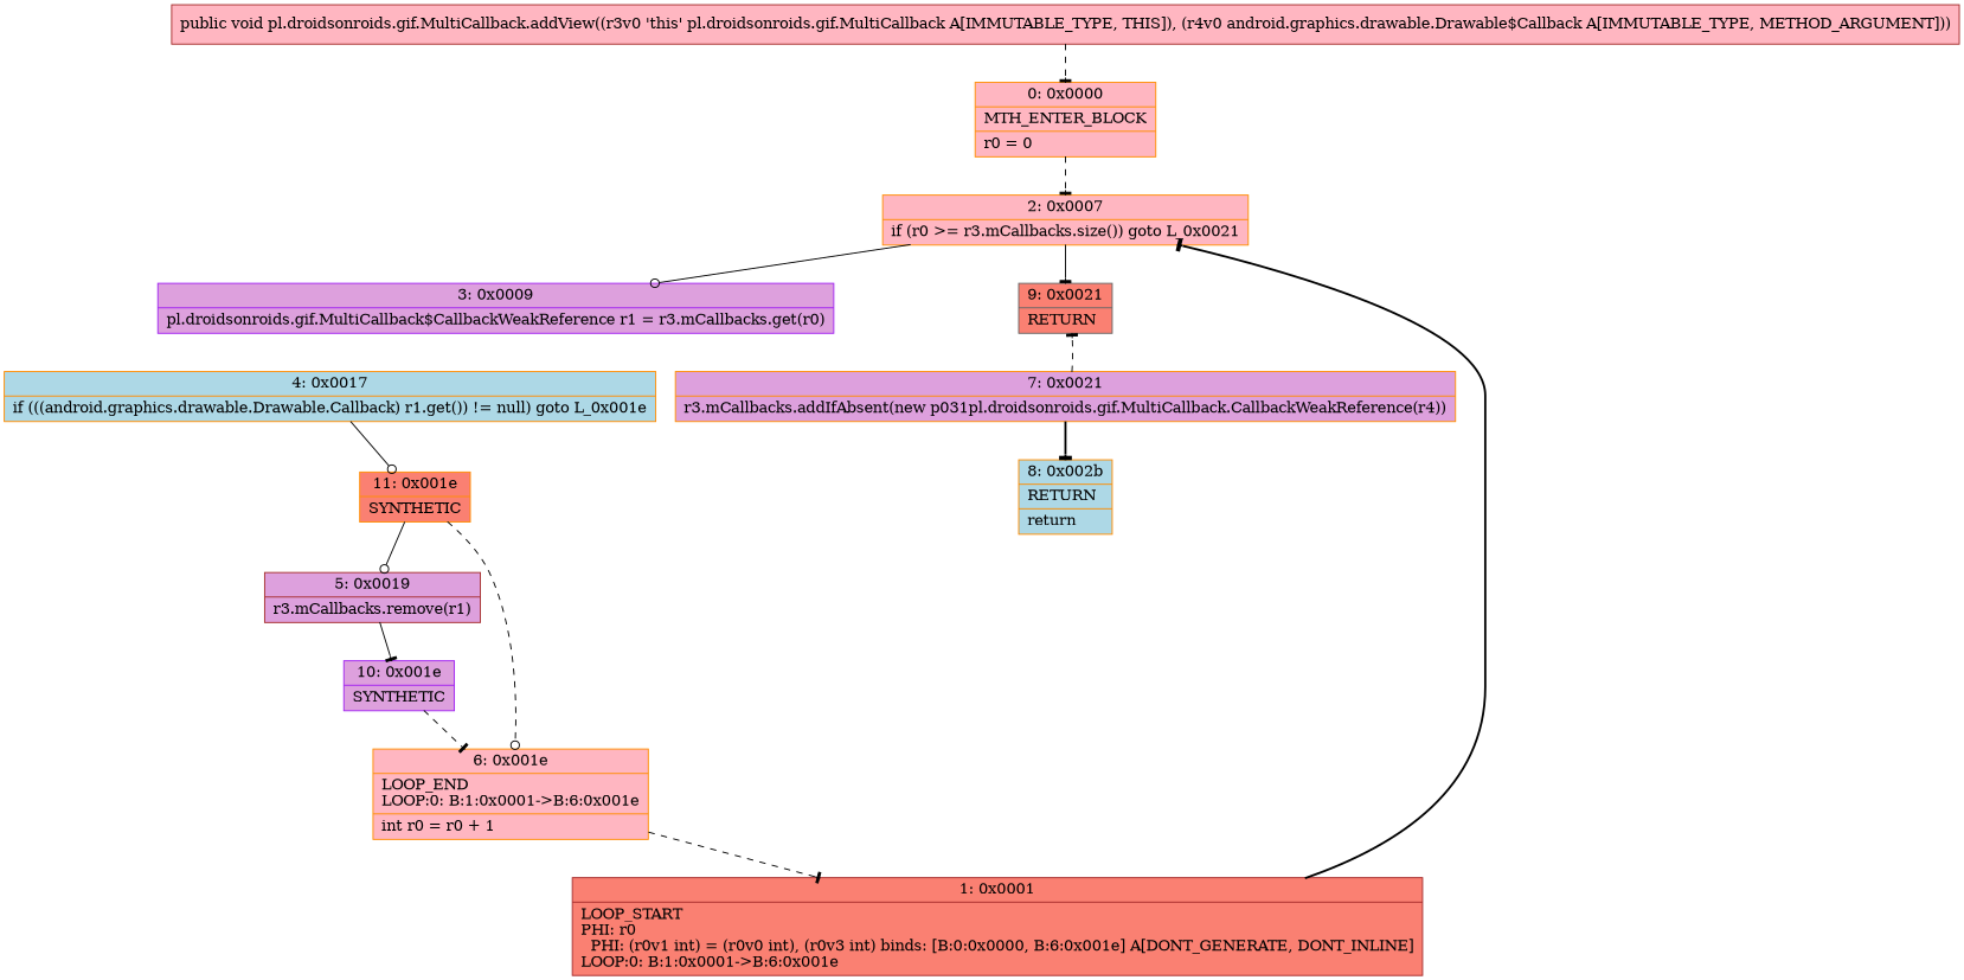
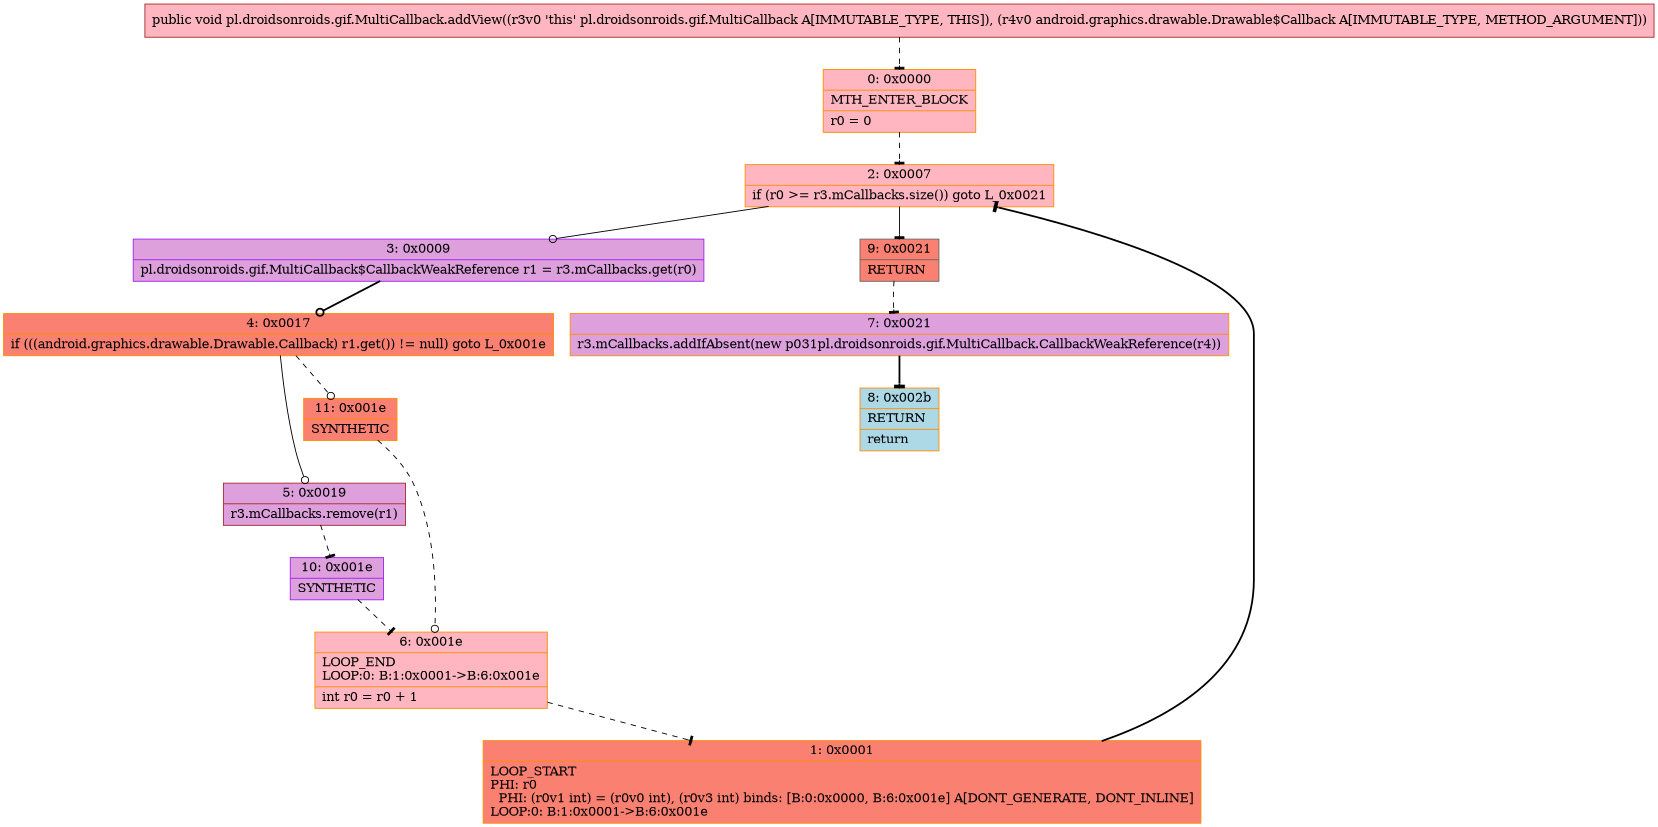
  digraph {
    node [color=darkorange fillcolor=lightpink shape=record style=filled]
    edge [arrowhead=tee style=dashed]
    n1 [label="{0\:\ 0x0000|MTH_ENTER_BLOCK\l|r0 = 0\l}"]
    n2 [label="{2\:\ 0x0007|if (r0 \>= r3.mCallbacks.size()) goto L_0x0021\l}"]
-   n3 [color=brown fillcolor=salmon label="{1\:\ 0x0001|LOOP_START\lPHI: r0 \l  PHI: (r0v1 int) = (r0v0 int), (r0v3 int) binds: [B:0:0x0000, B:6:0x001e] A[DONT_GENERATE, DONT_INLINE]\lLOOP:0: B:1:0x0001\-\>B:6:0x001e\l}"]
+   n3 [fillcolor=salmon label="{1\:\ 0x0001|LOOP_START\lPHI: r0 \l  PHI: (r0v1 int) = (r0v0 int), (r0v3 int) binds: [B:0:0x0000, B:6:0x001e] A[DONT_GENERATE, DONT_INLINE]\lLOOP:0: B:1:0x0001\-\>B:6:0x001e\l}"]
    n4 [color=purple fillcolor=plum label="{3\:\ 0x0009|pl.droidsonroids.gif.MultiCallback$CallbackWeakReference r1 = r3.mCallbacks.get(r0)\l}"]
    n5 [color=gray40 fillcolor=salmon label="{9\:\ 0x0021|RETURN\l}"]
-   n6 [fillcolor=lightblue label="{4\:\ 0x0017|if (((android.graphics.drawable.Drawable.Callback) r1.get()) != null) goto L_0x001e\l}"]
+   n6 [fillcolor=salmon label="{4\:\ 0x0017|if (((android.graphics.drawable.Drawable.Callback) r1.get()) != null) goto L_0x001e\l}"]
    n7 [fillcolor=plum label="{7\:\ 0x0021|r3.mCallbacks.addIfAbsent(new p031pl.droidsonroids.gif.MultiCallback.CallbackWeakReference(r4))\l}"]
    n8 [color=brown fillcolor=plum label="{5\:\ 0x0019|r3.mCallbacks.remove(r1)\l}"]
    n9 [fillcolor=salmon label="{11\:\ 0x001e|SYNTHETIC\l}"]
    n10 [color=purple fillcolor=plum label="{10\:\ 0x001e|SYNTHETIC\l}"]
    n11 [label="{6\:\ 0x001e|LOOP_END\lLOOP:0: B:1:0x0001\-\>B:6:0x001e\l|int r0 = r0 + 1\l}"]
    n12 [fillcolor=lightblue label="{8\:\ 0x002b|RETURN\l|return\l}"]
    n13 [color=brown label="{public void pl.droidsonroids.gif.MultiCallback.addView((r3v0 'this' pl.droidsonroids.gif.MultiCallback A[IMMUTABLE_TYPE, THIS]), (r4v0 android.graphics.drawable.Drawable$Callback A[IMMUTABLE_TYPE, METHOD_ARGUMENT])) }"]
    n1 -> n2
    n2 -> n4 [arrowhead=odot style=solid]
    n2 -> n5 [style=solid]
    n3 -> n2 [style=bold]
-   n7 -> n5
-   n9 -> n8 [arrowhead=odot style=solid]
-   n6 -> n9 [arrowhead=odot style=solid]
+   n4 -> n6 [arrowhead=odot style=bold]
+   n5 -> n7
+   n6 -> n8 [arrowhead=odot style=solid]
+   n6 -> n9 [arrowhead=odot]
    n7 -> n12 [style=bold]
-   n8 -> n10 [style=solid]
+   n8 -> n10
    n9 -> n11 [arrowhead=odot]
    n10 -> n11
    n11 -> n3
    n13 -> n1
  }
